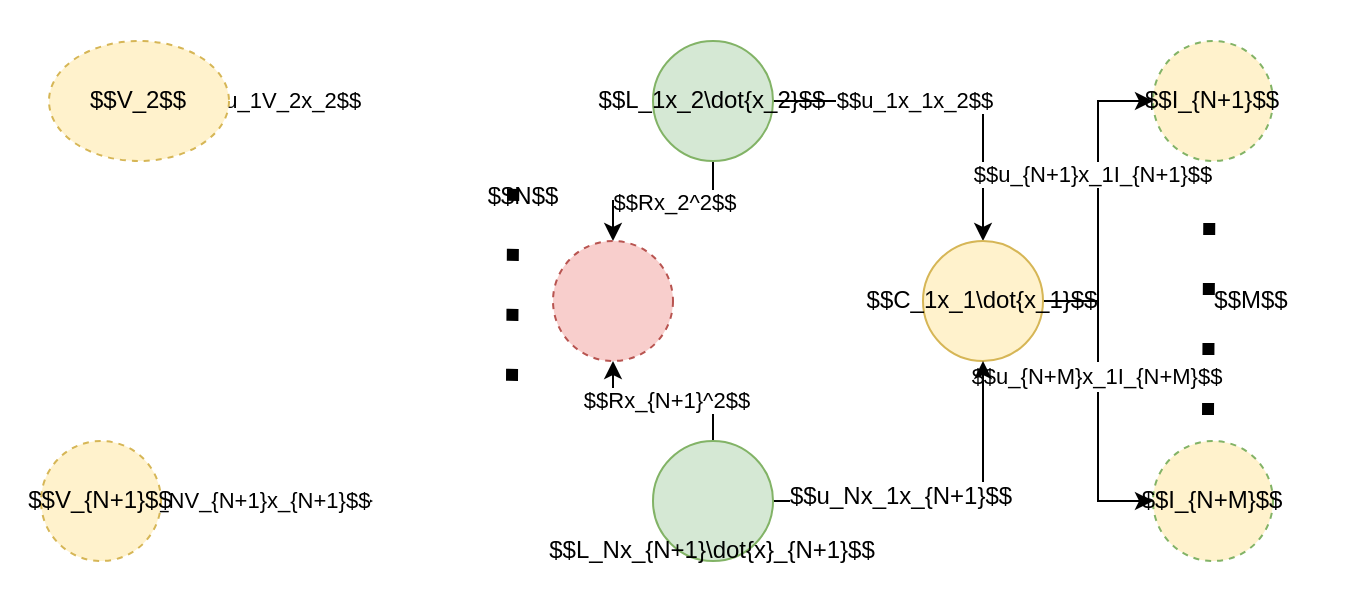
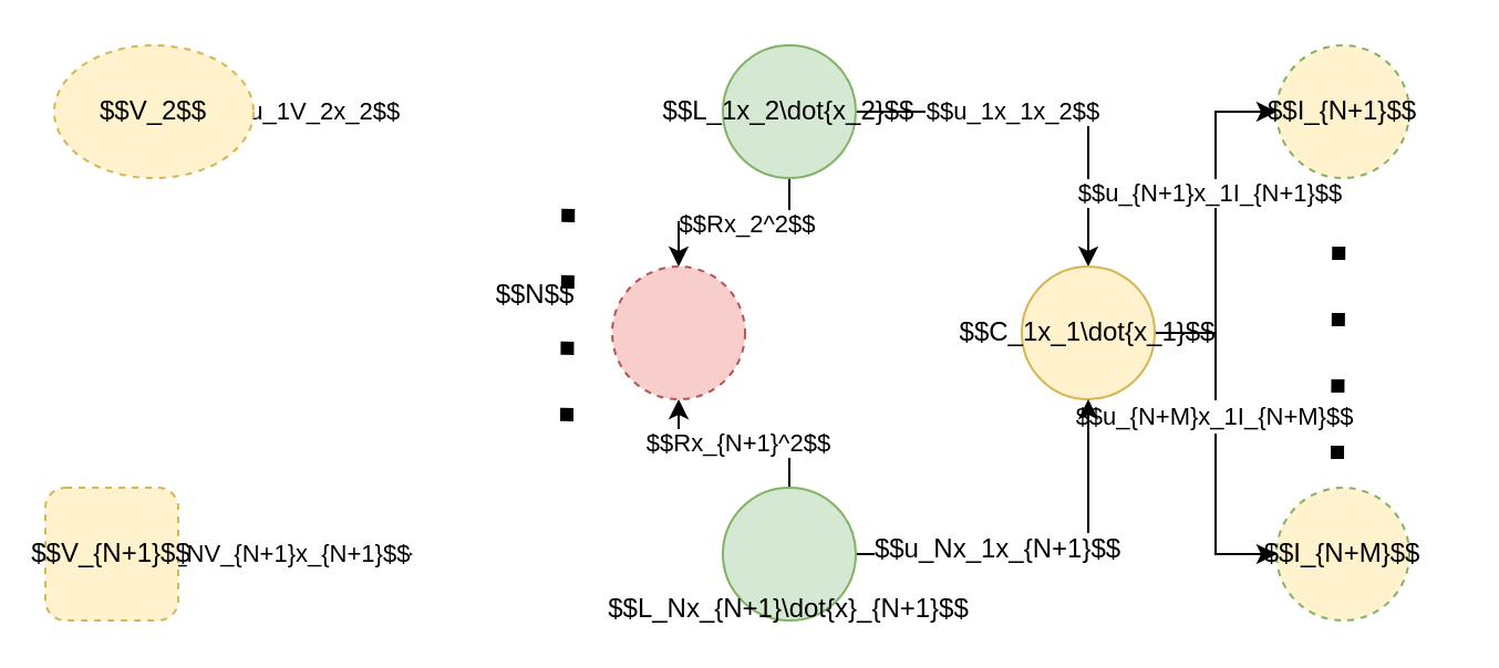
  <mxCell id="0" />
  <mxCell id="1" parent="0" />
  <mxCell id="2" style="edgeStyle=orthogonalEdgeStyle;rounded=0;orthogonalLoop=1;jettySize=auto;html=1;exitX=1;exitY=0.5;exitDx=0;exitDy=0;labelBackgroundColor=none;" parent="1" source="4" edge="1"><mxGeometry relative="1" as="geometry"><mxPoint x="178" y="50" as="targetPoint" /></mxGeometry></mxCell>
  <mxCell id="3" value="$$u_1V_2x_2$$" style="edgeLabel;html=1;align=center;verticalAlign=middle;resizable=0;points=[];" parent="2" vertex="1" connectable="0"><mxGeometry x="-0.233" y="1" relative="1" as="geometry"><mxPoint as="offset" /></mxGeometry></mxCell>
  <mxCell id="4" value="$$V_2$$" style="ellipse;whiteSpace=wrap;html=1;aspect=fixed;dashed=1;fillColor=#fff2cc;strokeColor=#d6b656;" parent="1" vertex="1"><mxGeometry x="24" y="20" width="90" height="60" as="geometry" /></mxCell>
  <mxCell id="5" style="edgeStyle=orthogonalEdgeStyle;rounded=0;orthogonalLoop=1;jettySize=auto;html=1;exitX=1;exitY=0.5;exitDx=0;exitDy=0;entryX=0.5;entryY=0;entryDx=0;entryDy=0;labelBackgroundColor=none;" parent="1" source="9" target="15" edge="1"><mxGeometry relative="1" as="geometry" /></mxCell>
  <mxCell id="6" value="$$u_1x_1x_2$$" style="edgeLabel;html=1;align=center;verticalAlign=middle;resizable=0;points=[];" parent="5" vertex="1" connectable="0"><mxGeometry x="-0.195" y="1" relative="1" as="geometry"><mxPoint as="offset" /></mxGeometry></mxCell>
  <mxCell id="7" style="edgeStyle=orthogonalEdgeStyle;rounded=0;orthogonalLoop=1;jettySize=auto;html=1;exitX=0.5;exitY=1;exitDx=0;exitDy=0;entryX=0.5;entryY=0;entryDx=0;entryDy=0;" parent="1" source="9" target="10" edge="1"><mxGeometry relative="1" as="geometry" /></mxCell>
  <mxCell id="8" value="$$Rx_2^2$$" style="edgeLabel;html=1;align=center;verticalAlign=middle;resizable=0;points=[];" parent="7" vertex="1" connectable="0"><mxGeometry x="0.316" relative="1" as="geometry"><mxPoint x="19" as="offset" /></mxGeometry></mxCell>
  <mxCell id="9" value="$$L_1x_2\dot{x_2}$$" style="ellipse;whiteSpace=wrap;html=1;aspect=fixed;fillColor=#d5e8d4;strokeColor=#82b366;" parent="1" vertex="1"><mxGeometry x="326" y="20" width="60" height="60" as="geometry" /></mxCell>
  <mxCell id="10" value="" style="ellipse;whiteSpace=wrap;html=1;aspect=fixed;dashed=1;fillColor=#f8cecc;strokeColor=#b85450;" parent="1" vertex="1"><mxGeometry x="276" y="120" width="60" height="60" as="geometry" /></mxCell>
  <mxCell id="11" style="edgeStyle=orthogonalEdgeStyle;rounded=0;orthogonalLoop=1;jettySize=auto;html=1;exitX=1;exitY=0.5;exitDx=0;exitDy=0;entryX=0;entryY=0.5;entryDx=0;entryDy=0;" parent="1" source="15" target="18" edge="1"><mxGeometry relative="1" as="geometry" /></mxCell>
  <mxCell id="12" value="$$u_{N+1}x_1I_{N+1}$$" style="edgeLabel;html=1;align=center;verticalAlign=middle;resizable=0;points=[];" parent="11" vertex="1" connectable="0"><mxGeometry x="0.175" y="3" relative="1" as="geometry"><mxPoint as="offset" /></mxGeometry></mxCell>
  <mxCell id="13" style="edgeStyle=orthogonalEdgeStyle;rounded=0;orthogonalLoop=1;jettySize=auto;html=1;exitX=1;exitY=0.5;exitDx=0;exitDy=0;entryX=0;entryY=0.5;entryDx=0;entryDy=0;fontSize=12;" parent="1" source="15" target="27" edge="1"><mxGeometry relative="1" as="geometry" /></mxCell>
  <mxCell id="14" value="&lt;span style=&quot;font-size: 11px&quot;&gt;$$u_{N+M}x_1I_{N+M}$$&lt;/span&gt;" style="edgeLabel;html=1;align=center;verticalAlign=middle;resizable=0;points=[];fontSize=12;" parent="13" vertex="1" connectable="0"><mxGeometry x="-0.163" y="-1" relative="1" as="geometry"><mxPoint as="offset" /></mxGeometry></mxCell>
  <mxCell id="15" value="$$C_1x_1\dot{x_1}$$" style="ellipse;whiteSpace=wrap;html=1;aspect=fixed;fillColor=#fff2cc;strokeColor=#d6b656;" parent="1" vertex="1"><mxGeometry x="461" y="120" width="60" height="60" as="geometry" /></mxCell>
  <mxCell id="16" value="" style="endArrow=none;dashed=1;html=1;strokeWidth=6;entryX=0.515;entryY=1.203;entryDx=0;entryDy=0;entryPerimeter=0;dashPattern=1 4;endSize=12;targetPerimeterSpacing=12;sourcePerimeterSpacing=12;" parent="1" edge="1"><mxGeometry width="50" height="50" relative="1" as="geometry"><mxPoint x="255.496" y="189.94" as="sourcePoint" /><mxPoint x="256.25" y="76" as="targetPoint" /></mxGeometry></mxCell>
- <mxCell id="17" value="$$N$$" style="text;html=1;align=center;verticalAlign=middle;resizable=0;points=[];autosize=1;" parent="1" vertex="1"><mxGeometry x="236" y="87.97" width="50" height="20" as="geometry" /></mxCell>
+ <mxCell id="17" value="$$N$$" style="text;html=1;align=center;verticalAlign=middle;resizable=0;points=[];autosize=1;" parent="1" vertex="1"><mxGeometry x="216" y="122.97" width="50" height="20" as="geometry" /></mxCell>
  <mxCell id="18" value="$$I_{N+1}$$" style="ellipse;whiteSpace=wrap;html=1;aspect=fixed;fillColor=#fff2cc;strokeColor=#82b366;dashed=1;" parent="1" vertex="1"><mxGeometry x="576" y="20" width="60" height="60" as="geometry" /></mxCell>
  <mxCell id="19" style="edgeStyle=orthogonalEdgeStyle;rounded=0;orthogonalLoop=1;jettySize=auto;html=1;exitX=1;exitY=0.5;exitDx=0;exitDy=0;labelBackgroundColor=none;" parent="1" source="21" edge="1"><mxGeometry relative="1" as="geometry"><mxPoint x="186" y="250" as="targetPoint" /></mxGeometry></mxCell>
  <mxCell id="20" value="$$u_NV_{N+1}x_{N+1}$$" style="edgeLabel;html=1;align=center;verticalAlign=middle;resizable=0;points=[];" parent="19" vertex="1" connectable="0"><mxGeometry x="-0.233" y="1" relative="1" as="geometry"><mxPoint as="offset" /></mxGeometry></mxCell>
- <mxCell id="21" value="$$V_{N+1}$$" style="ellipse;whiteSpace=wrap;html=1;aspect=fixed;dashed=1;fillColor=#fff2cc;strokeColor=#d6b656;" parent="1" vertex="1"><mxGeometry x="20" y="220" width="60" height="60" as="geometry" /></mxCell>
+ <mxCell id="21" value="$$V_{N+1}$$" style="whiteSpace=wrap;html=1;aspect=fixed;dashed=1;fillColor=#fff2cc;strokeColor=#d6b656;rounded=1;" parent="1" vertex="1"><mxGeometry x="20" y="220" width="60" height="60" as="geometry" /></mxCell>
  <mxCell id="22" style="edgeStyle=orthogonalEdgeStyle;rounded=0;orthogonalLoop=1;jettySize=auto;html=1;exitX=0.5;exitY=0;exitDx=0;exitDy=0;entryX=0.5;entryY=1;entryDx=0;entryDy=0;" parent="1" source="26" target="10" edge="1"><mxGeometry relative="1" as="geometry" /></mxCell>
  <mxCell id="23" value="$$Rx_{N+1}^2$$" style="edgeLabel;html=1;align=center;verticalAlign=middle;resizable=0;points=[];" parent="22" vertex="1" connectable="0"><mxGeometry x="0.227" y="-1" relative="1" as="geometry"><mxPoint x="11" as="offset" /></mxGeometry></mxCell>
  <mxCell id="24" style="edgeStyle=orthogonalEdgeStyle;rounded=0;orthogonalLoop=1;jettySize=auto;html=1;exitX=1;exitY=0.5;exitDx=0;exitDy=0;entryX=0.5;entryY=1;entryDx=0;entryDy=0;fontSize=12;" parent="1" source="26" target="15" edge="1"><mxGeometry relative="1" as="geometry" /></mxCell>
  <mxCell id="25" value="$$u_Nx_1x_{N+1}$$" style="edgeLabel;html=1;align=center;verticalAlign=middle;resizable=0;points=[];fontSize=12;" parent="24" vertex="1" connectable="0"><mxGeometry x="-0.282" y="3" relative="1" as="geometry"><mxPoint as="offset" /></mxGeometry></mxCell>
  <mxCell id="26" value="$$L_Nx_{N+1}\dot{x}_{N+1}$$" style="ellipse;whiteSpace=wrap;html=1;aspect=fixed;fillColor=#d5e8d4;strokeColor=#82b366;fontSize=12;labelPosition=center;verticalLabelPosition=bottom;align=center;verticalAlign=top;spacing=-17;" parent="1" vertex="1"><mxGeometry x="326" y="220" width="60" height="60" as="geometry" /></mxCell>
  <mxCell id="27" value="$$I_{N+M}$$" style="ellipse;whiteSpace=wrap;html=1;aspect=fixed;fillColor=#fff2cc;strokeColor=#82b366;dashed=1;" parent="1" vertex="1"><mxGeometry x="576" y="220" width="60" height="60" as="geometry" /></mxCell>
- <mxCell id="28" value="$$M$$" style="text;html=1;align=center;verticalAlign=middle;resizable=0;points=[];autosize=1;" parent="1" vertex="1"><mxGeometry x="595" y="138" width="60" height="24" as="geometry" /></mxCell>
  <mxCell id="29" value="" style="endArrow=none;dashed=1;html=1;strokeWidth=6;entryX=0.515;entryY=1.203;entryDx=0;entryDy=0;entryPerimeter=0;dashPattern=1 4;endSize=12;targetPerimeterSpacing=12;sourcePerimeterSpacing=12;" parent="1" edge="1"><mxGeometry width="50" height="50" relative="1" as="geometry"><mxPoint x="603.496" y="206.97" as="sourcePoint" /><mxPoint x="604.25" y="93.03" as="targetPoint" /></mxGeometry></mxCell>
